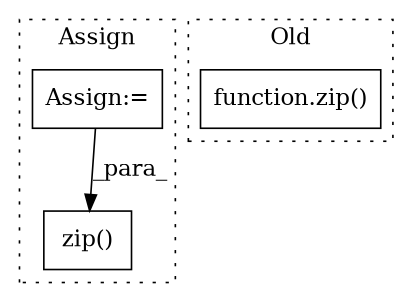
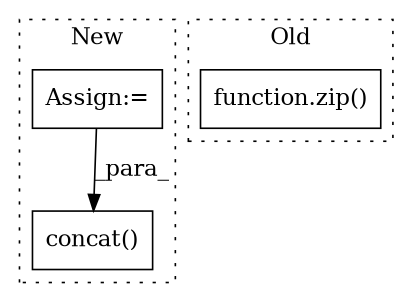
  digraph {
    node [a=75 shape=box]
-   n1 [l="10,10" label="zip()" s="6321,6333"]
+   n1 [l="10,10" label="concat()" s="6321,6333"]
    n2 [a=68 l=3 label="Assign:=" s=6151]
    n3 [l="4,1" label="function.zip()" s="6236,6267"]
    subgraph cluster_1 {
-     label=Assign
+     label=New
      style=dotted
      n1
      n2
    }
    subgraph cluster_2 {
      label=Old
      style=dotted
      n3
    }
    n2 -> n1 [label=_para_]
  }
